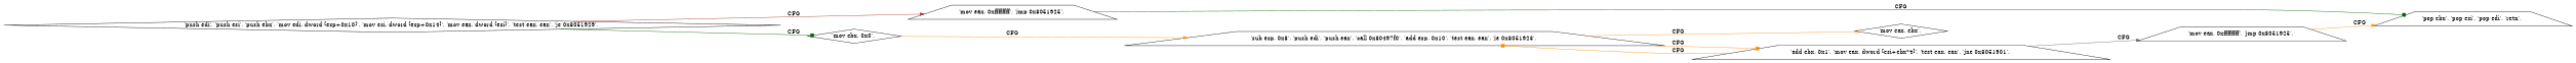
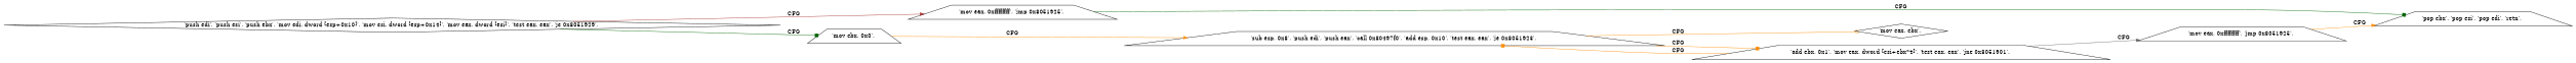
  digraph {
    rankdir=LR
    node [shape=trapezium]
    edge [arrowhead=normal color=darkorange]
    n1 [label="'push edi', 'push esi', 'push ebx', 'mov edi, dword [esp+0x10]', 'mov esi, dword [esp+0x14]', 'mov eax, dword [esi]', 'test eax, eax', 'je 0x8051929', " shape=diamond]
    n2 [label="'mov eax, 0xffffffff', 'jmp 0x8051925', "]
-   n3 [label="'mov ebx, 0x0', " shape=diamond]
+   n3 [label="'mov ebx, 0x0', "]
    n4 [label="'pop ebx', 'pop esi', 'pop edi', 'retn', "]
    n5 [label="'sub esp, 0x8', 'push edi', 'push eax', 'call 0x80497f0', 'add esp, 0x10', 'test eax, eax', 'je 0x8051923', "]
    n6 [label="'mov eax, ebx', " shape=diamond]
    n7 [label="'add ebx, 0x1', 'mov eax, dword [esi+ebx*4]', 'test eax, eax', 'jne 0x8051901', "]
    n8 [label="'mov eax, 0xffffffff', 'jmp 0x8051925', "]
    n1 -> n2 [color=brown label=CFG]
    n1 -> n3 [arrowhead=box color=darkgreen label=CFG]
    n2 -> n4 [arrowhead=box color=darkgreen label=CFG]
    n3 -> n5 [label=CFG]
    n5 -> n6 [arrowhead=odot label=CFG]
    n5 -> n7 [arrowhead=box label=CFG]
    n7 -> n5 [arrowhead=box label=CFG]
    n7 -> n8 [color=gray40 label=CFG]
    n8 -> n4 [label=CFG]
  }
